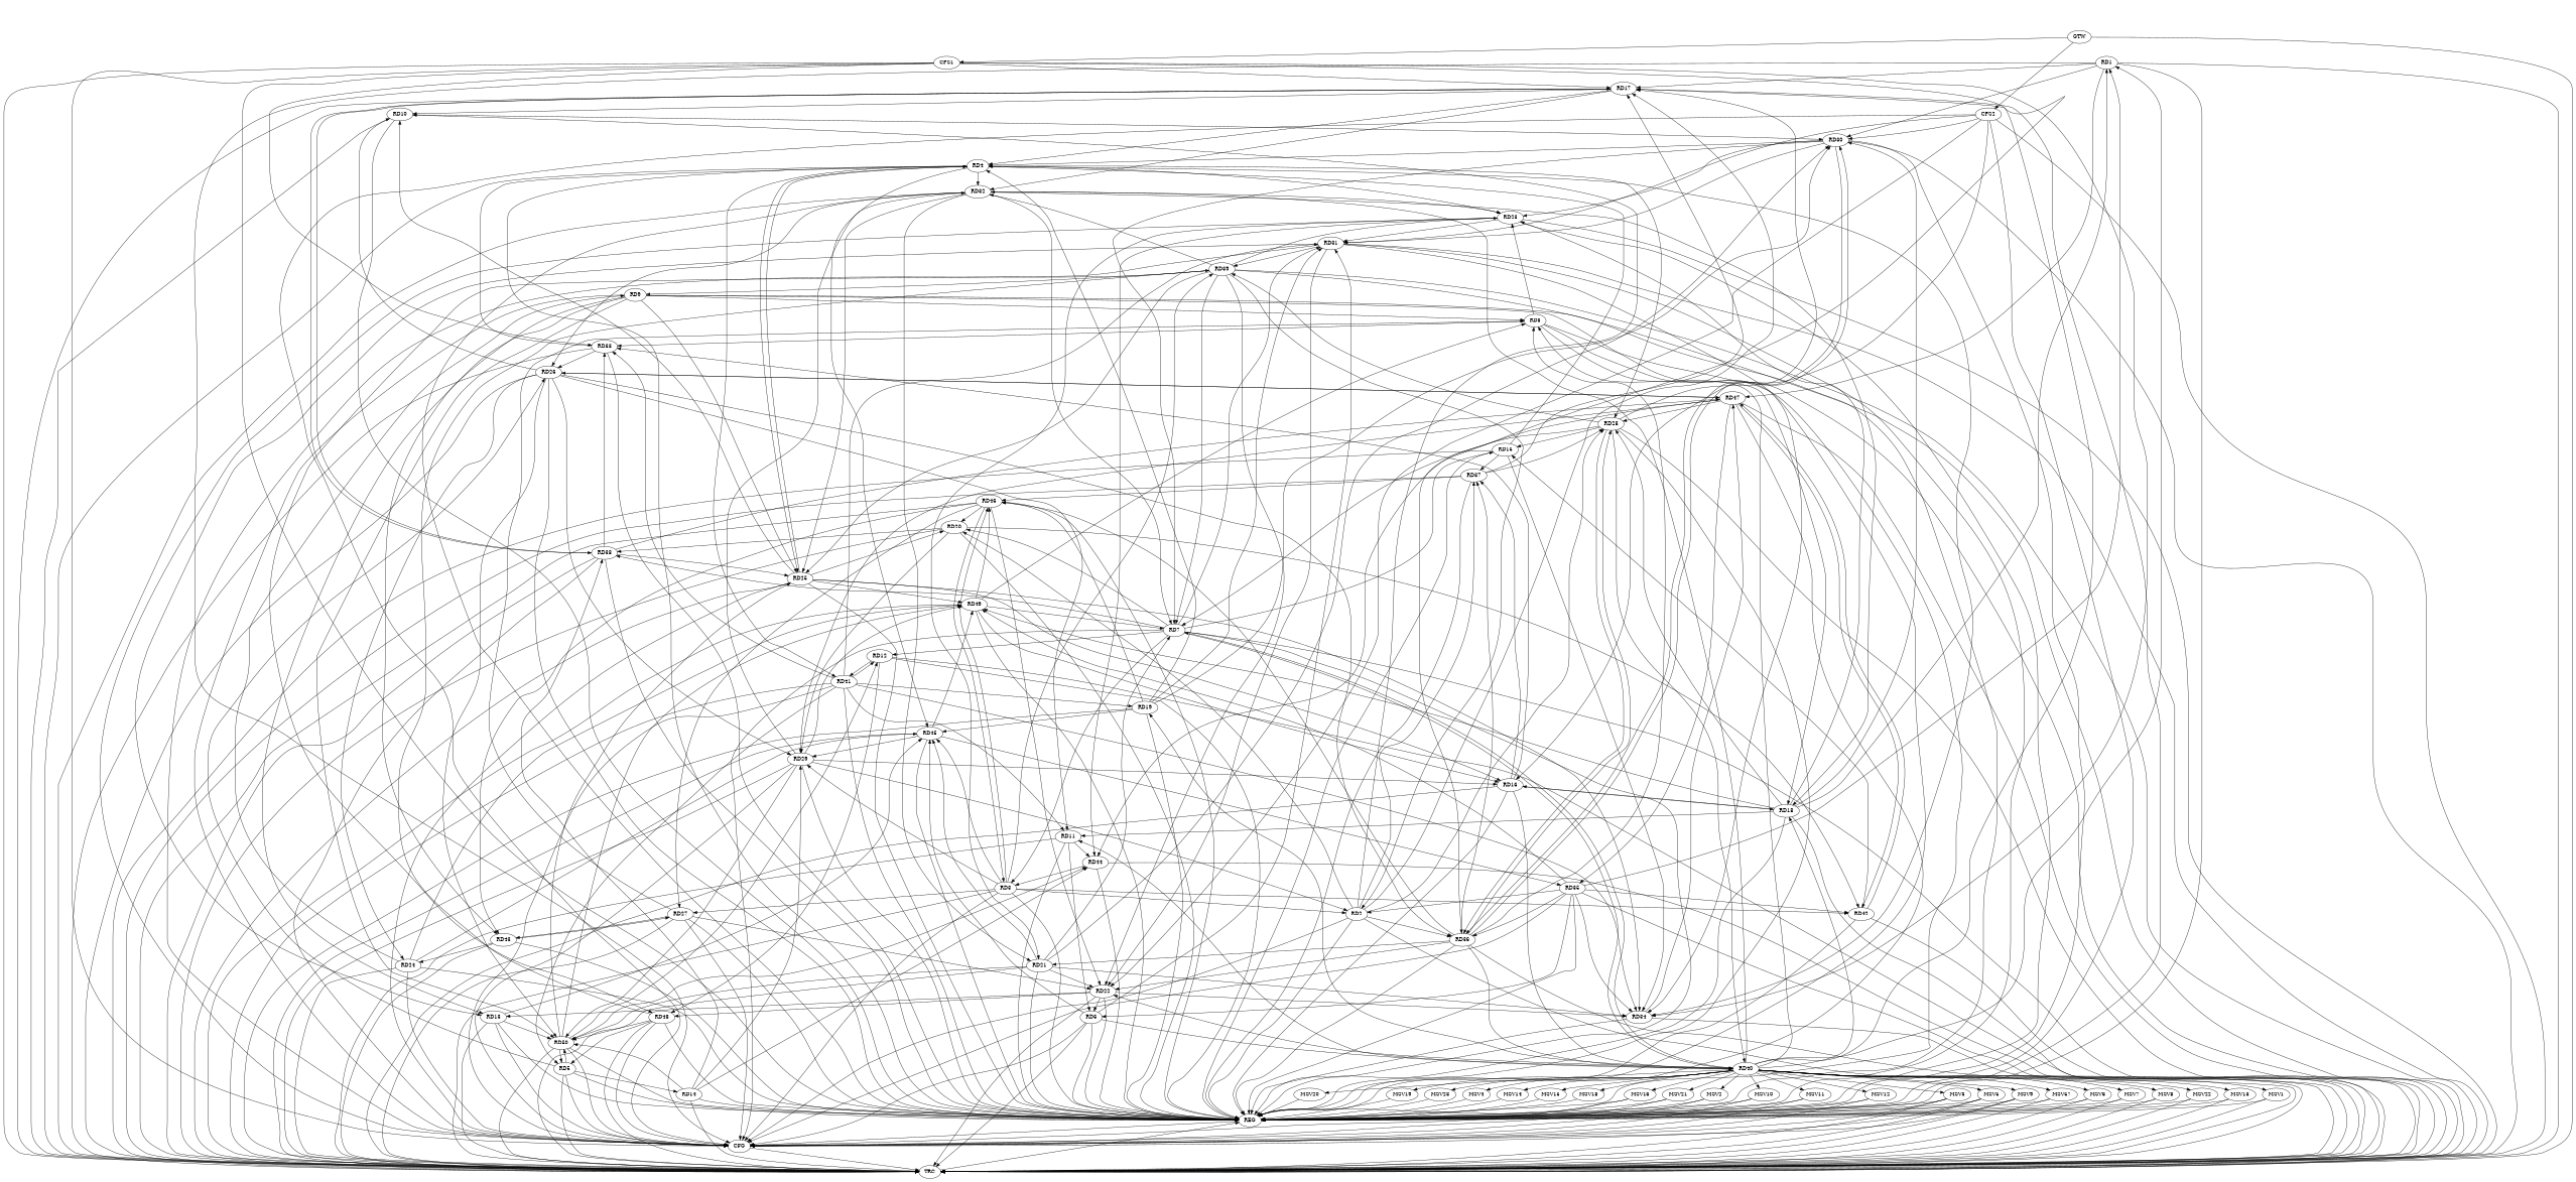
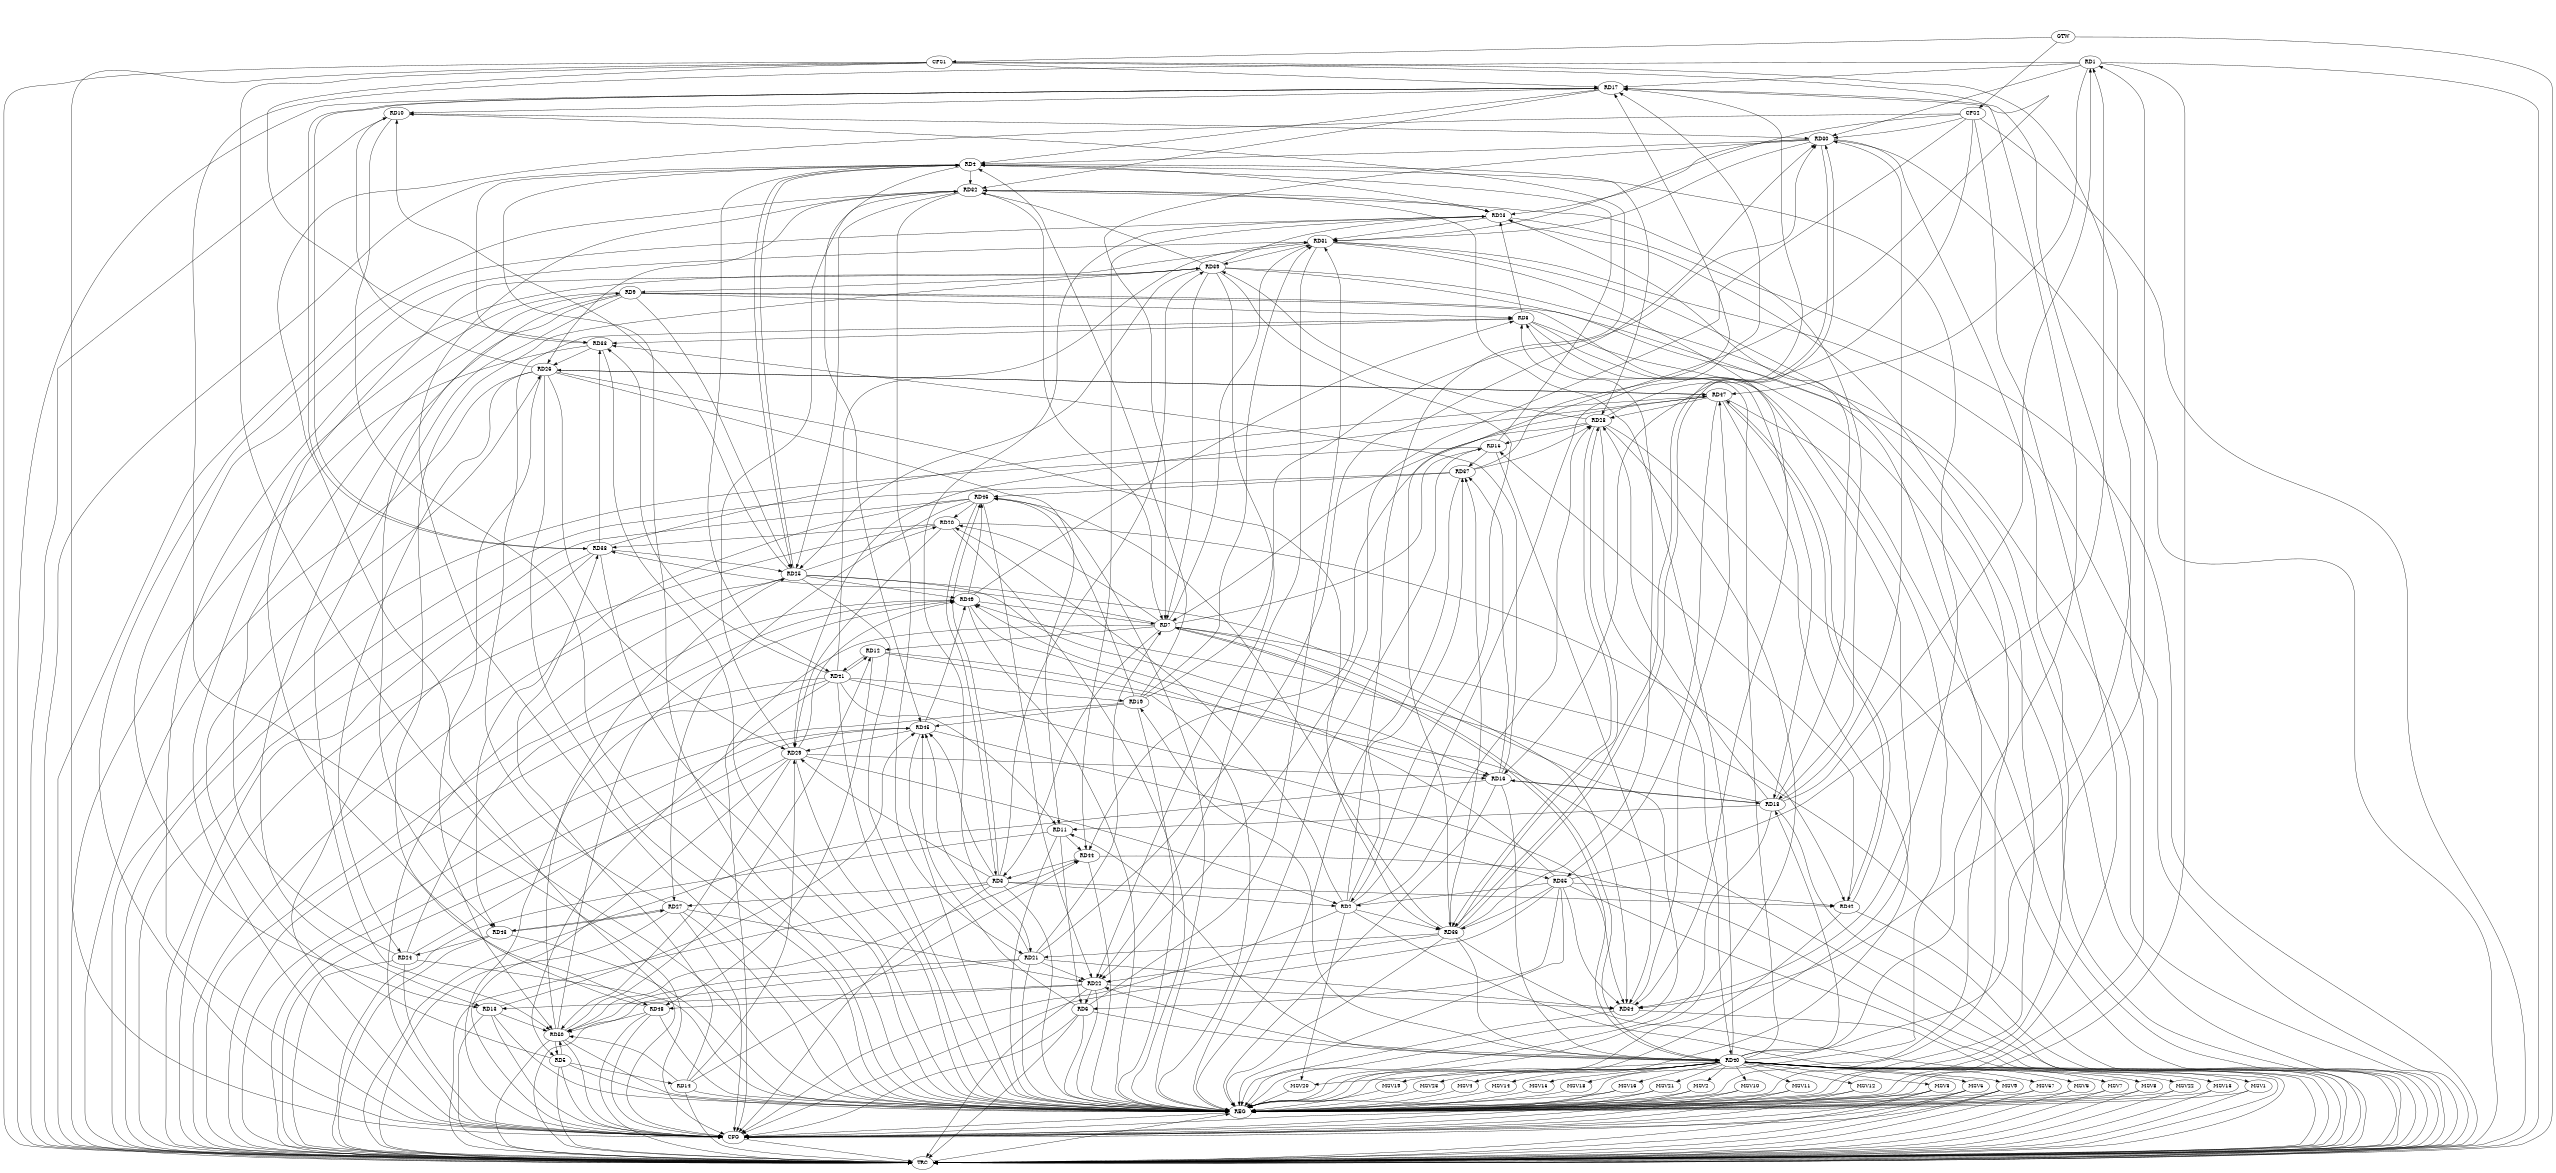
  strict digraph {
    n1 [label=RD1]
    n2 [label=RD17]
    n3 [label=RD30]
    n4 [label=RD47]
    n5 [label=REG]
    n6 [label=CFG]
    n7 [label=TRC]
    n8 [label=RD10]
    n9 [label=RD4]
    n10 [label=RD32]
    n11 [label=RD38]
    n12 [label=RD36]
    n13 [label=RD23]
    n14 [label=RD31]
    n15 [label=RD7]
    n16 [label=RD28]
    n17 [label=RD29]
    n18 [label=RD42]
    n19 [label=RD26]
    n20 [label=RD44]
    n21 [label=RD35]
    n22 [label=RD2]
    n23 [label=RD20]
    n24 [label=RD37]
    n25 [label=RD39]
    n26 [label=RD40]
    n27 [label=RD15]
    n28 [label=RD46]
    n29 [label=RD8]
    n30 [label=RD21]
    n31 [label=RD22]
    n32 [label=RD3]
    n33 [label=RD27]
    n34 [label=RD45]
    n35 [label=RD43]
    n36 [label=RD50]
    n37 [label=RD16]
    n38 [label=RD49]
    n39 [label=RD25]
    n40 [label=RD9]
    n41 [label=RD34]
    n42 [label=RD41]
    n43 [label=RD18]
    n44 [label=RD5]
    n45 [label=RD12]
    n46 [label=RD33]
    n47 [label=RD11]
    n48 [label=RD19]
    n49 [label=RD14]
    n50 [label=RD24]
    n51 [label=RD6]
    n52 [label=RD13]
    n53 [label=RD48]
    n54 [label=MSV1]
    n55 [label=MSV2]
    n56 [label=MSV3]
    n57 [label=MSV4]
    n58 [label=MSV5]
    n59 [label=MSV6]
    n60 [label=MSV7]
    n61 [label=MSV8]
    n62 [label=MSV9]
    n63 [label=MSV10]
    n64 [label=MSV11]
    n65 [label=MSV12]
    n66 [label=MSV13]
    n67 [label=MSV14]
    n68 [label=MSV15]
    n69 [label=MSV16]
    n70 [label=MSV57]
    n71 [label=MSV18]
    n72 [label=MSV19]
    n73 [label=MSV20]
    n74 [label=MSV21]
    n75 [label=MSV22]
    n76 [label=MSV23]
    n77 [label=CPS1]
    n78 [label=CPS2]
    n79 [label=GTW]
    n1 -> n2
    n1 -> n3
    n1 -> n4
    n1 -> n5
    n1 -> n6
    n1 -> n7
    n2 -> n5
    n2 -> n7
    n2 -> n8
    n2 -> n9
    n2 -> n10
    n2 -> n11
    n3 -> n5
    n3 -> n7
    n3 -> n9
    n3 -> n12
    n3 -> n13
    n3 -> n14
    n3 -> n15
    n4 -> n5
    n4 -> n7
    n4 -> n16
    n4 -> n17
    n4 -> n18
    n4 -> n19
    n4 -> n20
    n4 -> n21
    n5 -> n6
    n6 -> n7
    n7 -> n5
    n8 -> n3
    n8 -> n5
    n8 -> n7
    n9 -> n5
    n9 -> n7
    n9 -> n10
    n9 -> n13
    n9 -> n16
    n9 -> n34
    n9 -> n39
    n9 -> n41
    n9 -> n42
    n10 -> n5
    n10 -> n7
    n10 -> n13
    n10 -> n15
    n10 -> n19
    n10 -> n30
    n10 -> n39
    n10 -> n43
    n11 -> n2
    n11 -> n4
    n11 -> n5
    n11 -> n6
    n11 -> n7
    n11 -> n39
    n11 -> n46
    n12 -> n3
    n12 -> n5
    n12 -> n7
    n12 -> n16
    n12 -> n24
    n12 -> n26
    n12 -> n28
    n12 -> n29
    n12 -> n30
    n12 -> n31
    n13 -> n5
    n13 -> n6
    n13 -> n7
    n13 -> n14
    n13 -> n20
    n13 -> n30
    n14 -> n5
    n14 -> n7
    n14 -> n25
    n14 -> n31
    n14 -> n41
    n14 -> n52
    n14 -> n53
    n15 -> n5
    n15 -> n6
    n15 -> n7
    n15 -> n11
    n15 -> n14
    n15 -> n23
    n15 -> n26
    n15 -> n27
    n15 -> n32
    n15 -> n45
    n16 -> n2
    n16 -> n5
    n16 -> n7
    n16 -> n12
    n16 -> n15
    n16 -> n25
    n16 -> n26
    n16 -> n27
    n17 -> n5
    n17 -> n6
    n17 -> n7
    n17 -> n10
    n17 -> n22
    n17 -> n36
    n17 -> n37
    n17 -> n38
    n18 -> n4
    n18 -> n5
    n18 -> n7
    n18 -> n27
    n19 -> n4
    n19 -> n5
    n19 -> n7
    n19 -> n8
    n19 -> n12
    n19 -> n17
    n19 -> n36
    n19 -> n47
    n19 -> n50
    n20 -> n5
    n20 -> n7
    n20 -> n32
    n21 -> n1
    n21 -> n5
    n21 -> n6
    n21 -> n7
    n21 -> n12
    n21 -> n18
    n21 -> n22
    n21 -> n38
    n21 -> n41
    n21 -> n51
    n22 -> n2
-   n22 -> n5
+   n22 -> n73
    n22 -> n6
    n22 -> n7
    n22 -> n8
    n22 -> n12
    n22 -> n16
    n22 -> n23
    n22 -> n24
    n23 -> n5
    n23 -> n7
    n23 -> n11
    n23 -> n17
    n23 -> n18
    n24 -> n2
    n24 -> n5
    n24 -> n7
    n24 -> n16
    n24 -> n28
    n25 -> n5
    n25 -> n6
    n25 -> n7
    n25 -> n10
    n25 -> n13
    n25 -> n15
    n25 -> n22
    n25 -> n31
    n25 -> n39
    n25 -> n40
    n26 -> n1
    n26 -> n2
    n26 -> n7
    n26 -> n10
    n26 -> n15
    n26 -> n29
    n26 -> n31
    n26 -> n43
    n26 -> n47
    n26 -> n48
    n26 -> n54
    n26 -> n55
    n26 -> n56
    n26 -> n57
    n26 -> n58
    n26 -> n59
    n26 -> n60
    n26 -> n61
    n26 -> n62
    n26 -> n63
    n26 -> n64
    n26 -> n65
    n26 -> n66
    n26 -> n67
    n26 -> n68
    n26 -> n69
    n26 -> n70
    n26 -> n71
    n26 -> n72
    n26 -> n73
    n26 -> n74
    n26 -> n75
    n26 -> n76
    n27 -> n5
    n27 -> n7
    n27 -> n9
    n27 -> n24
    n27 -> n41
    n28 -> n5
    n28 -> n7
    n28 -> n23
    n28 -> n31
    n28 -> n32
    n28 -> n33
    n28 -> n35
    n29 -> n5
    n29 -> n7
    n29 -> n13
    n29 -> n43
    n29 -> n46
    n30 -> n3
    n30 -> n5
    n30 -> n7
    n30 -> n15
    n30 -> n31
    n30 -> n34
    n30 -> n36
    n30 -> n41
    n31 -> n5
    n31 -> n7
    n31 -> n41
    n31 -> n51
    n31 -> n52
    n31 -> n53
    n32 -> n5
    n32 -> n6
    n32 -> n7
    n32 -> n17
    n32 -> n18
    n32 -> n22
    n32 -> n25
    n32 -> n28
    n32 -> n33
    n32 -> n34
    n33 -> n5
    n33 -> n6
    n33 -> n7
    n33 -> n29
    n33 -> n31
    n33 -> n35
    n34 -> n5
    n34 -> n7
    n34 -> n17
    n34 -> n21
    n34 -> n38
    n35 -> n5
    n35 -> n7
    n35 -> n33
    n35 -> n50
    n36 -> n5
    n36 -> n6
    n36 -> n7
    n36 -> n20
    n36 -> n38
    n36 -> n39
    n36 -> n44
    n36 -> n45
    n37 -> n5
    n37 -> n7
    n37 -> n24
    n37 -> n26
    n37 -> n43
    n37 -> n46
    n38 -> n5
    n38 -> n7
    n38 -> n15
    n38 -> n28
    n38 -> n29
    n38 -> n37
    n39 -> n5
    n39 -> n6
    n39 -> n7
    n39 -> n8
    n39 -> n9
    n39 -> n23
    n39 -> n37
    n39 -> n38
    n39 -> n41
    n40 -> n5
    n40 -> n6
    n40 -> n7
    n40 -> n29
    n40 -> n35
    n40 -> n36
    n40 -> n39
    n40 -> n52
    n41 -> n4
    n41 -> n5
    n41 -> n7
    n42 -> n5
    n42 -> n6
    n42 -> n7
    n42 -> n14
    n42 -> n41
    n42 -> n44
    n42 -> n45
    n42 -> n46
    n42 -> n47
    n42 -> n48
    n43 -> n1
    n43 -> n3
    n43 -> n5
    n43 -> n7
    n43 -> n13
    n43 -> n16
    n43 -> n37
    n43 -> n38
    n43 -> n47
    n44 -> n5
    n44 -> n6
    n44 -> n7
    n44 -> n19
    n44 -> n36
    n44 -> n49
    n45 -> n5
    n45 -> n7
    n45 -> n42
    n45 -> n53
    n46 -> n5
    n46 -> n7
    n46 -> n9
    n46 -> n19
    n47 -> n5
    n47 -> n7
    n47 -> n20
    n47 -> n51
    n48 -> n3
    n48 -> n5
    n48 -> n7
    n48 -> n9
    n48 -> n14
    n48 -> n28
    n48 -> n34
    n49 -> n5
    n49 -> n7
    n49 -> n11
    n49 -> n17
    n49 -> n20
    n49 -> n36
    n50 -> n5
    n50 -> n6
    n50 -> n7
    n50 -> n34
    n50 -> n38
    n50 -> n40
    n51 -> n5
    n51 -> n6
    n51 -> n7
    n51 -> n14
    n51 -> n26
    n51 -> n34
    n52 -> n5
    n52 -> n6
    n52 -> n7
    n52 -> n34
    n52 -> n36
    n53 -> n5
    n53 -> n6
    n53 -> n7
    n53 -> n25
    n53 -> n36
-   n53 -> n44
    n54 -> n5
    n54 -> n7
    n55 -> n5
    n55 -> n6
    n56 -> n5
    n56 -> n6
    n56 -> n7
    n57 -> n5
    n58 -> n5
    n58 -> n6
    n58 -> n7
    n59 -> n5
    n59 -> n7
    n60 -> n5
    n60 -> n7
    n61 -> n5
    n61 -> n7
    n62 -> n5
    n62 -> n6
    n62 -> n7
    n63 -> n5
    n63 -> n6
    n64 -> n5
    n64 -> n6
    n65 -> n5
    n65 -> n6
    n66 -> n5
    n66 -> n7
    n67 -> n5
    n68 -> n5
    n69 -> n5
    n69 -> n6
    n70 -> n5
    n70 -> n7
    n71 -> n5
    n72 -> n5
    n73 -> n5
    n74 -> n5
    n74 -> n6
    n75 -> n5
    n75 -> n7
    n76 -> n5
    n77 -> n2
    n77 -> n5
    n77 -> n6
    n77 -> n7
    n77 -> n12
    n77 -> n41
    n77 -> n46
    n78 -> n3
    n78 -> n5
    n78 -> n6
    n78 -> n7
    n78 -> n14
    n78 -> n31
    n78 -> n37
    n79 -> n7
    n79 -> n77
    n79 -> n78
  }
